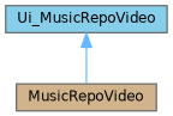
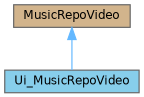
  digraph {
    rankdir=TB
    fontname="DejaVu Sans"
    node [color=grey40 fontname="DejaVu Sans" fontsize=10 shape=box style=filled]
    n1 [fillcolor=skyblue height=0.2 label=Ui_MusicRepoVideo width=0.4]
    n2 [fillcolor=tan height=0.2 label=MusicRepoVideo width=0.4]
-   n1 -> n2 [color=steelblue1 dir=back fontname="DejaVu Sans" fontsize=10 labelfontname=Helvetica labelfontsize=10 style=solid]
+   n2 -> n1 [color=steelblue1 dir=back fontname="DejaVu Sans" fontsize=10 labelfontname=Helvetica labelfontsize=10 style=solid]
  }
